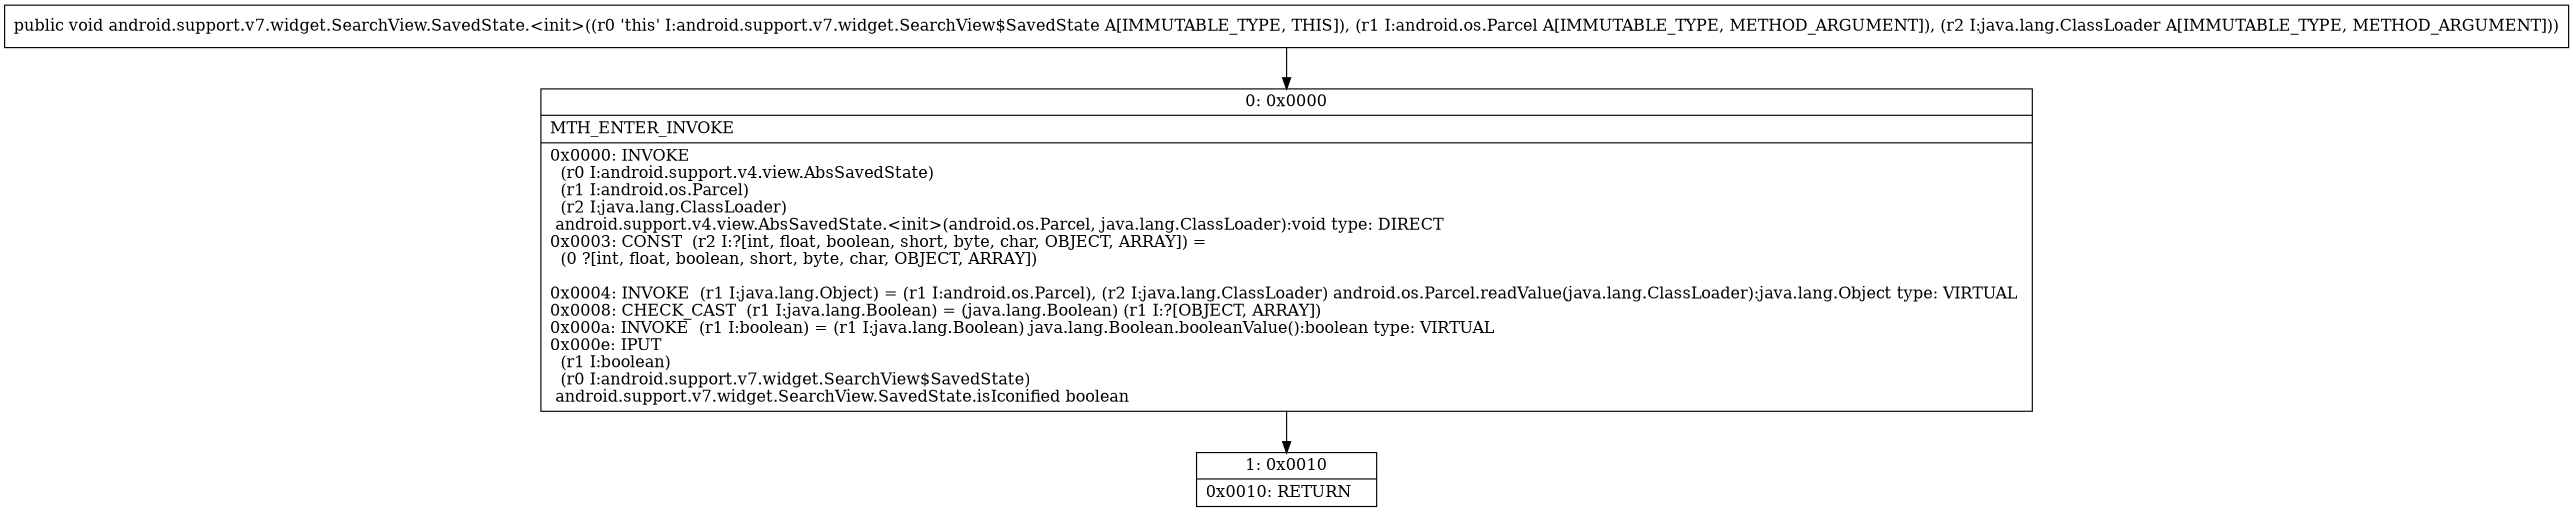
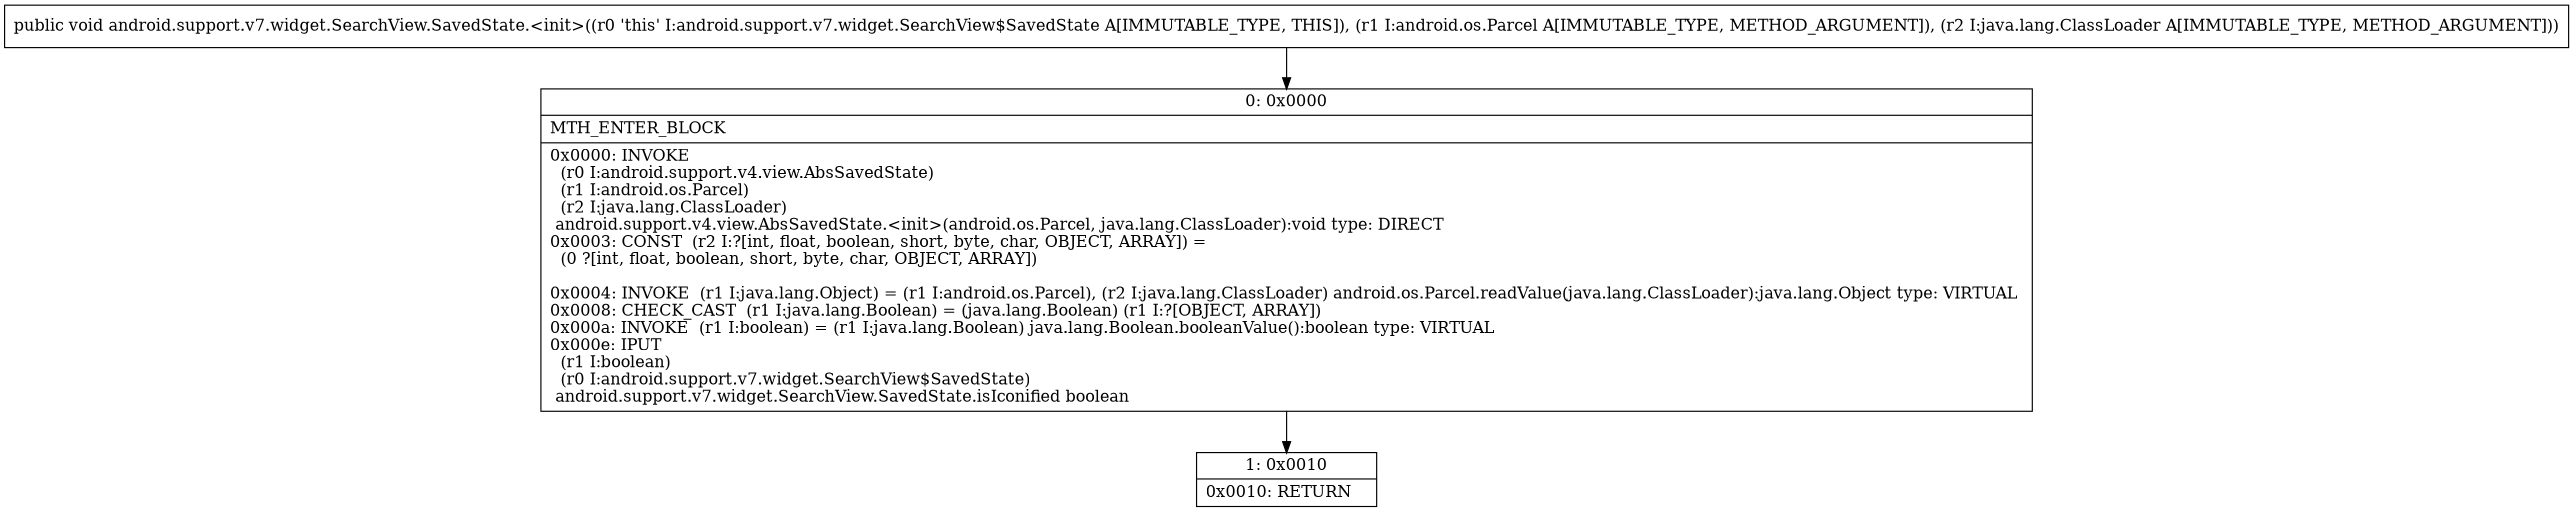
  digraph {
    node [shape=record]
-   n1 [label="{0\:\ 0x0000|MTH_ENTER_INVOKE\l|0x0000: INVOKE  \l  (r0 I:android.support.v4.view.AbsSavedState)\l  (r1 I:android.os.Parcel)\l  (r2 I:java.lang.ClassLoader)\l android.support.v4.view.AbsSavedState.\<init\>(android.os.Parcel, java.lang.ClassLoader):void type: DIRECT \l0x0003: CONST  (r2 I:?[int, float, boolean, short, byte, char, OBJECT, ARRAY]) = \l  (0 ?[int, float, boolean, short, byte, char, OBJECT, ARRAY])\l \l0x0004: INVOKE  (r1 I:java.lang.Object) = (r1 I:android.os.Parcel), (r2 I:java.lang.ClassLoader) android.os.Parcel.readValue(java.lang.ClassLoader):java.lang.Object type: VIRTUAL \l0x0008: CHECK_CAST  (r1 I:java.lang.Boolean) = (java.lang.Boolean) (r1 I:?[OBJECT, ARRAY]) \l0x000a: INVOKE  (r1 I:boolean) = (r1 I:java.lang.Boolean) java.lang.Boolean.booleanValue():boolean type: VIRTUAL \l0x000e: IPUT  \l  (r1 I:boolean)\l  (r0 I:android.support.v7.widget.SearchView$SavedState)\l android.support.v7.widget.SearchView.SavedState.isIconified boolean \l}"]
+   n1 [label="{0\:\ 0x0000|MTH_ENTER_BLOCK\l|0x0000: INVOKE  \l  (r0 I:android.support.v4.view.AbsSavedState)\l  (r1 I:android.os.Parcel)\l  (r2 I:java.lang.ClassLoader)\l android.support.v4.view.AbsSavedState.\<init\>(android.os.Parcel, java.lang.ClassLoader):void type: DIRECT \l0x0003: CONST  (r2 I:?[int, float, boolean, short, byte, char, OBJECT, ARRAY]) = \l  (0 ?[int, float, boolean, short, byte, char, OBJECT, ARRAY])\l \l0x0004: INVOKE  (r1 I:java.lang.Object) = (r1 I:android.os.Parcel), (r2 I:java.lang.ClassLoader) android.os.Parcel.readValue(java.lang.ClassLoader):java.lang.Object type: VIRTUAL \l0x0008: CHECK_CAST  (r1 I:java.lang.Boolean) = (java.lang.Boolean) (r1 I:?[OBJECT, ARRAY]) \l0x000a: INVOKE  (r1 I:boolean) = (r1 I:java.lang.Boolean) java.lang.Boolean.booleanValue():boolean type: VIRTUAL \l0x000e: IPUT  \l  (r1 I:boolean)\l  (r0 I:android.support.v7.widget.SearchView$SavedState)\l android.support.v7.widget.SearchView.SavedState.isIconified boolean \l}"]
    n2 [label="{1\:\ 0x0010|0x0010: RETURN   \l}"]
    n3 [label="{public void android.support.v7.widget.SearchView.SavedState.\<init\>((r0 'this' I:android.support.v7.widget.SearchView$SavedState A[IMMUTABLE_TYPE, THIS]), (r1 I:android.os.Parcel A[IMMUTABLE_TYPE, METHOD_ARGUMENT]), (r2 I:java.lang.ClassLoader A[IMMUTABLE_TYPE, METHOD_ARGUMENT])) }"]
    n1 -> n2
    n3 -> n1
  }
